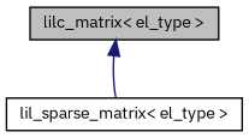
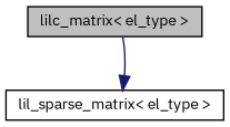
  digraph {
    fontname="IBM Plex Sans"
    node [color=black fontname="IBM Plex Sans" fontsize=10 shape=record style=filled]
    n1 [fillcolor=grey75 fontcolor=black height=0.2 label="lilc_matrix\< el_type \>" width=0.4]
    n2 [fillcolor=white height=0.2 label="lil_sparse_matrix\< el_type \>" width=0.4]
-   n1 -> n2 [color=midnightblue dir=back fontname="IBM Plex Sans" fontsize=10 labelfontname=Helvetica labelfontsize=10 style=solid]
+   n2 -> n1 [color=midnightblue dir=back fontname="IBM Plex Sans" fontsize=10 labelfontname=Helvetica labelfontsize=10 style=solid]
  }
